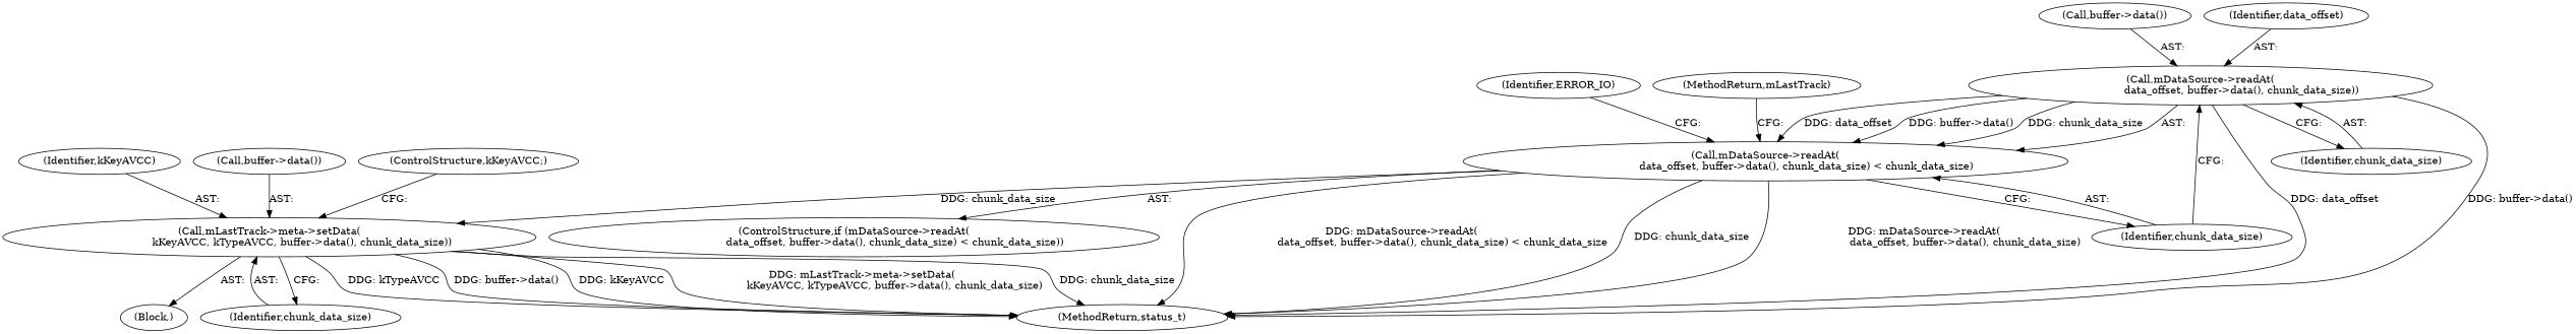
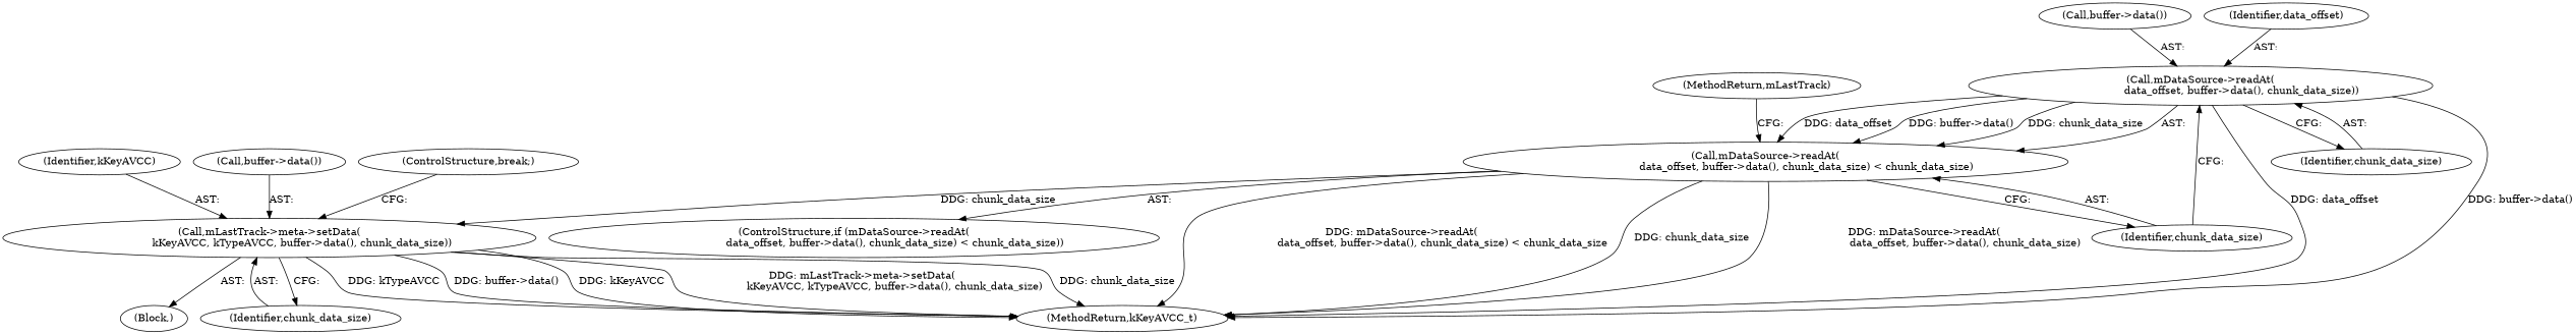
  digraph {
    n1 [label="(Call,mDataSource->readAt(\n                         data_offset, buffer->data(), chunk_data_size))"]
    n2 [label="(Call,mDataSource->readAt(\n                         data_offset, buffer->data(), chunk_data_size) < chunk_data_size)"]
-   n3 [label="(MethodReturn,status_t)"]
+   n3 [label="(MethodReturn,kKeyAVCC_t)"]
    n4 [label="(Identifier,chunk_data_size)"]
    n5 [label="(Call,mLastTrack->meta->setData(\n                    kKeyAVCC, kTypeAVCC, buffer->data(), chunk_data_size))"]
    n6 [label="(Identifier,chunk_data_size)"]
    n7 [label="(ControlStructure,if (mDataSource->readAt(\n                         data_offset, buffer->data(), chunk_data_size) < chunk_data_size))"]
    n8 [label="(Block,)"]
    n9 [label="(Identifier,chunk_data_size)"]
-   n10 [label="(ControlStructure,kKeyAVCC;)"]
-   n11 [label="(Identifier,ERROR_IO)"]
+   n10 [label="(ControlStructure,break;)"]
    n12 [label="(Identifier,kKeyAVCC)"]
    n13 [label="(MethodReturn,mLastTrack)"]
    n14 [label="(Call,buffer->data())"]
    n15 [label="(Call,buffer->data())"]
    n16 [label="(Identifier,data_offset)"]
    n1 -> n2 [label="AST: "]
    n1 -> n2 [label="DDG: data_offset"]
    n1 -> n2 [label="DDG: buffer->data()"]
    n1 -> n2 [label="DDG: chunk_data_size"]
    n1 -> n3 [label="DDG: data_offset"]
    n1 -> n3 [label="DDG: buffer->data()"]
    n1 -> n4 [label="CFG: "]
    n2 -> n3 [label="DDG: mDataSource->readAt(\n                         data_offset, buffer->data(), chunk_data_size) < chunk_data_size"]
    n2 -> n3 [label="DDG: chunk_data_size"]
    n2 -> n3 [label="DDG: mDataSource->readAt(\n                         data_offset, buffer->data(), chunk_data_size)"]
    n2 -> n5 [label="DDG: chunk_data_size"]
    n2 -> n6 [label="CFG: "]
    n2 -> n7 [label="AST: "]
    n4 -> n1 [label="AST: "]
    n5 -> n3 [label="DDG: kKeyAVCC"]
    n5 -> n3 [label="DDG: mLastTrack->meta->setData(\n                    kKeyAVCC, kTypeAVCC, buffer->data(), chunk_data_size)"]
    n5 -> n3 [label="DDG: chunk_data_size"]
    n5 -> n3 [label="DDG: kTypeAVCC"]
    n5 -> n3 [label="DDG: buffer->data()"]
    n5 -> n8 [label="AST: "]
    n5 -> n9 [label="CFG: "]
    n6 -> n1 [label="CFG: "]
    n6 -> n2 [label="AST: "]
    n9 -> n5 [label="AST: "]
    n10 -> n5 [label="CFG: "]
-   n11 -> n2 [label="CFG: "]
    n12 -> n5 [label="AST: "]
    n13 -> n2 [label="CFG: "]
    n14 -> n1 [label="AST: "]
    n15 -> n5 [label="AST: "]
    n16 -> n1 [label="AST: "]
  }
